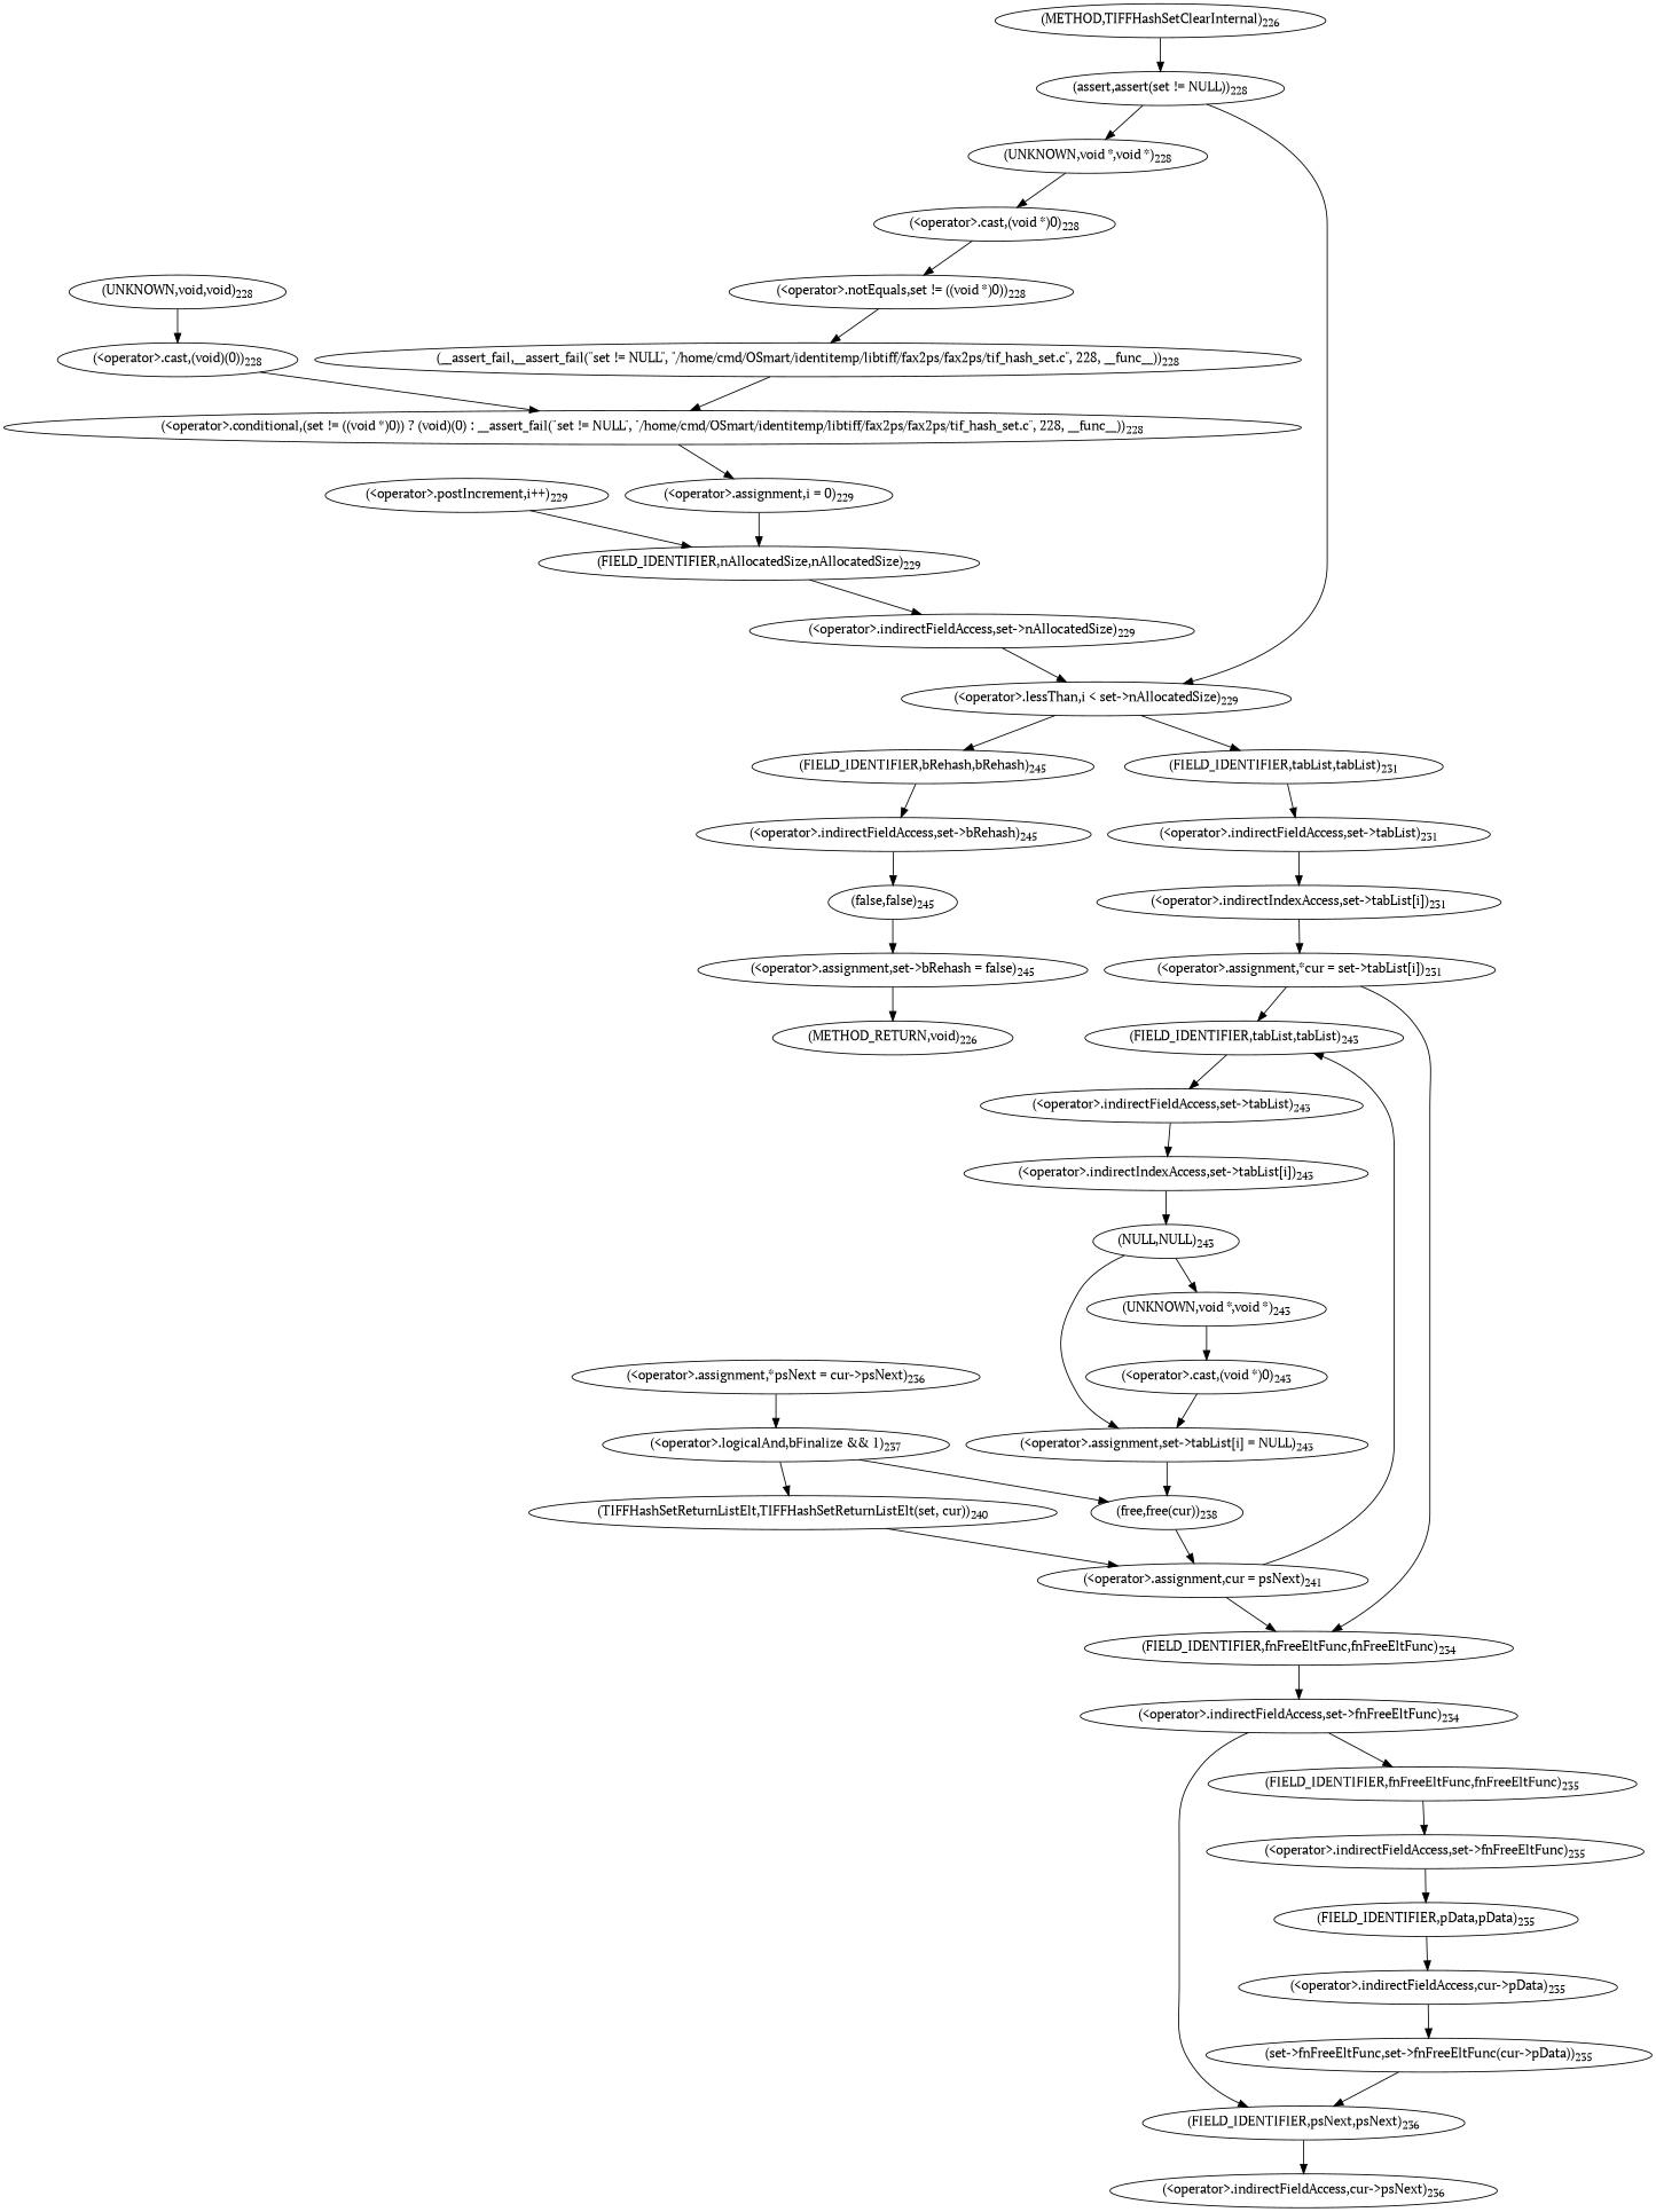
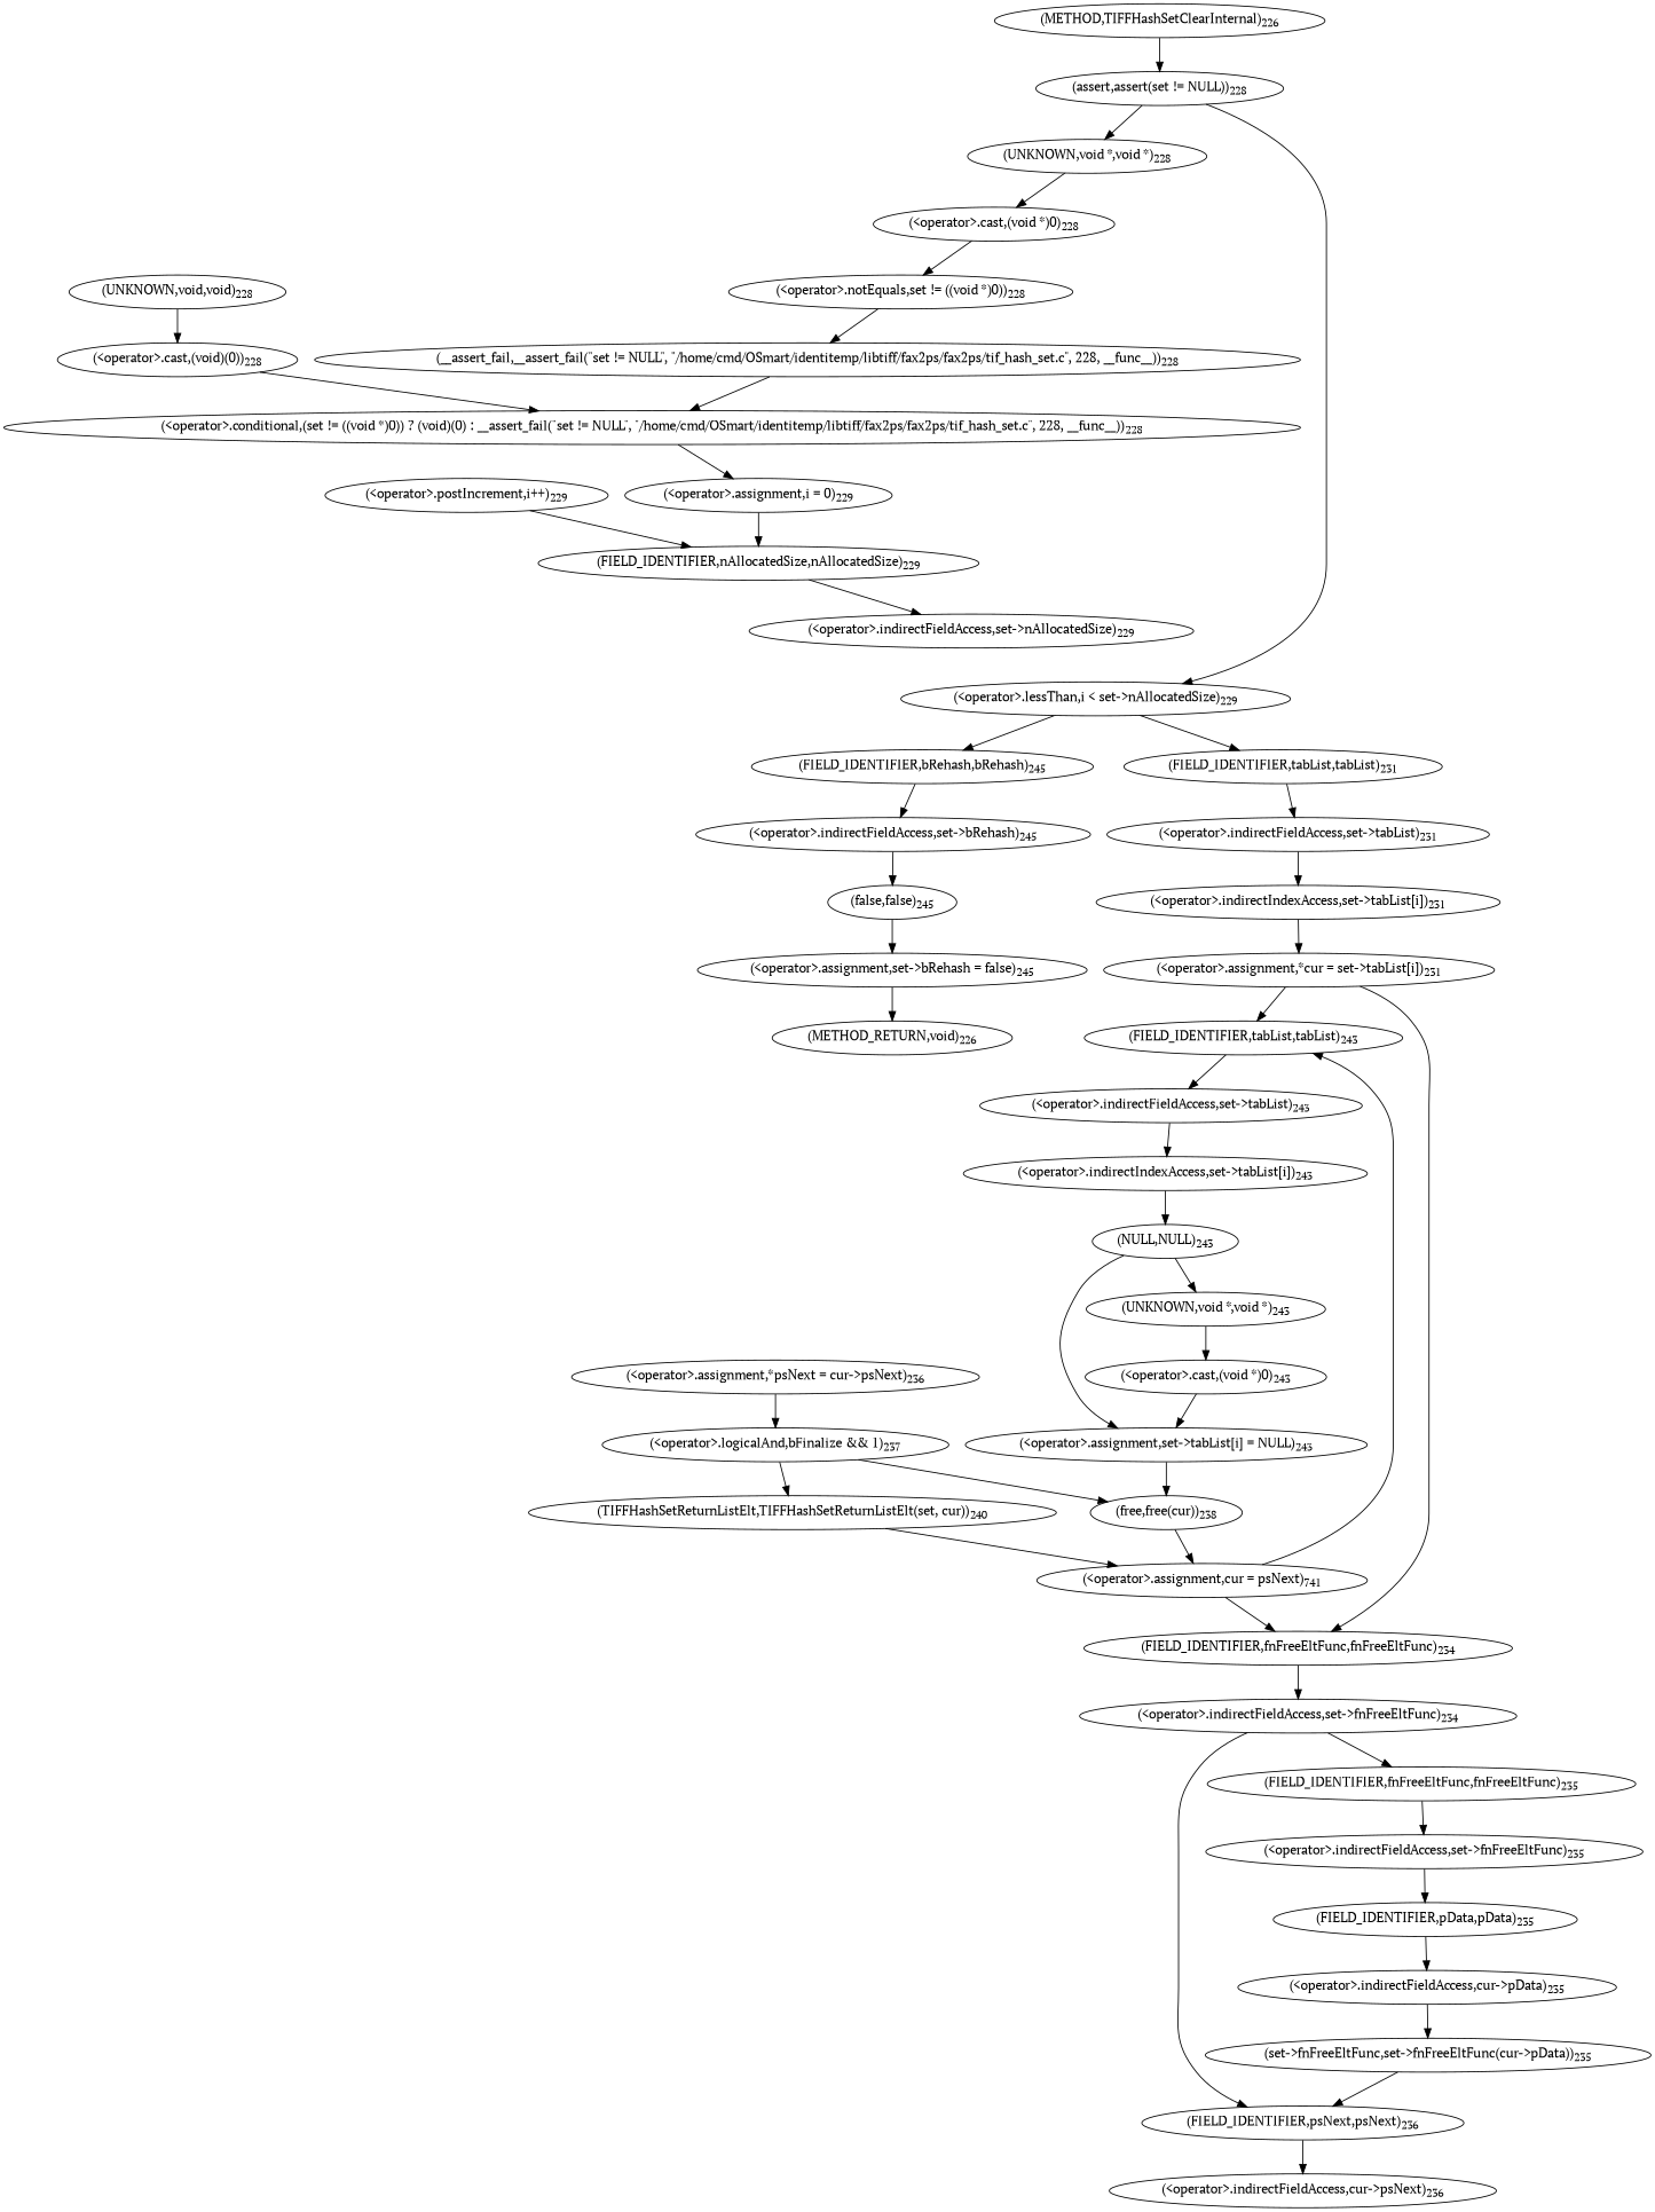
  digraph {
    fontname="PT Serif"
    node [fontname="PT Serif"]
    edge [fontname="PT Serif"]
    n1 [label=<(assert,assert(set != NULL))<SUB>228</SUB>>]
    n2 [label=<(UNKNOWN,void *,void *)<SUB>228</SUB>>]
    n3 [label=<(&lt;operator&gt;.lessThan,i &lt; set-&gt;nAllocatedSize)<SUB>229</SUB>>]
    n4 [label=<(&lt;operator&gt;.assignment,i = 0)<SUB>229</SUB>>]
    n5 [label=<(FIELD_IDENTIFIER,nAllocatedSize,nAllocatedSize)<SUB>229</SUB>>]
    n6 [label=<(&lt;operator&gt;.cast,(void *)0)<SUB>228</SUB>>]
    n7 [label=<(&lt;operator&gt;.assignment,set-&gt;bRehash = false)<SUB>245</SUB>>]
    n8 [label=<(METHOD_RETURN,void)<SUB>226</SUB>>]
    n9 [label=<(FIELD_IDENTIFIER,bRehash,bRehash)<SUB>245</SUB>>]
    n10 [label=<(FIELD_IDENTIFIER,tabList,tabList)<SUB>231</SUB>>]
    n11 [label=<(&lt;operator&gt;.indirectFieldAccess,set-&gt;bRehash)<SUB>245</SUB>>]
    n12 [label=<(&lt;operator&gt;.indirectFieldAccess,set-&gt;tabList)<SUB>231</SUB>>]
    n13 [label=<(&lt;operator&gt;.postIncrement,i++)<SUB>229</SUB>>]
    n14 [label=<(&lt;operator&gt;.indirectFieldAccess,set-&gt;nAllocatedSize)<SUB>229</SUB>>]
    n15 [label=<(false,false)<SUB>245</SUB>>]
    n16 [label=<(&lt;operator&gt;.conditional,(set != ((void *)0)) ? (void)(0) : __assert_fail(&quot;set != NULL&quot;, &quot;/home/cmd/OSmart/identitemp/libtiff/fax2ps/fax2ps/tif_hash_set.c&quot;, 228, __func__))<SUB>228</SUB>>]
    n17 [label=<(&lt;operator&gt;.assignment,*cur = set-&gt;tabList[i])<SUB>231</SUB>>]
    n18 [label=<(FIELD_IDENTIFIER,tabList,tabList)<SUB>243</SUB>>]
    n19 [label=<(FIELD_IDENTIFIER,fnFreeEltFunc,fnFreeEltFunc)<SUB>234</SUB>>]
    n20 [label=<(&lt;operator&gt;.indirectFieldAccess,set-&gt;tabList)<SUB>243</SUB>>]
    n21 [label=<(&lt;operator&gt;.indirectFieldAccess,set-&gt;fnFreeEltFunc)<SUB>234</SUB>>]
    n22 [label=<(&lt;operator&gt;.assignment,set-&gt;tabList[i] = NULL)<SUB>243</SUB>>]
    n23 [label=<(free,free(cur))<SUB>238</SUB>>]
    n24 [label=<(&lt;operator&gt;.notEquals,set != ((void *)0))<SUB>228</SUB>>]
    n25 [label=<(__assert_fail,__assert_fail(&quot;set != NULL&quot;, &quot;/home/cmd/OSmart/identitemp/libtiff/fax2ps/fax2ps/tif_hash_set.c&quot;, 228, __func__))<SUB>228</SUB>>]
    n26 [label=<(UNKNOWN,void,void)<SUB>228</SUB>>]
    n27 [label=<(&lt;operator&gt;.cast,(void)(0))<SUB>228</SUB>>]
    n28 [label=<(&lt;operator&gt;.indirectIndexAccess,set-&gt;tabList[i])<SUB>231</SUB>>]
    n29 [label=<(&lt;operator&gt;.indirectIndexAccess,set-&gt;tabList[i])<SUB>243</SUB>>]
    n30 [label=<(NULL,NULL)<SUB>243</SUB>>]
    n31 [label=<(UNKNOWN,void *,void *)<SUB>243</SUB>>]
    n32 [label=<(&lt;operator&gt;.cast,(void *)0)<SUB>243</SUB>>]
    n33 [label=<(&lt;operator&gt;.assignment,*psNext = cur-&gt;psNext)<SUB>236</SUB>>]
    n34 [label=<(&lt;operator&gt;.logicalAnd,bFinalize &amp;&amp; 1)<SUB>237</SUB>>]
    n35 [label=<(TIFFHashSetReturnListElt,TIFFHashSetReturnListElt(set, cur))<SUB>240</SUB>>]
-   n36 [label=<(&lt;operator&gt;.assignment,cur = psNext)<SUB>241</SUB>>]
+   n36 [label=<(&lt;operator&gt;.assignment,cur = psNext)<SUB>741</SUB>>]
    n37 [label=<(FIELD_IDENTIFIER,psNext,psNext)<SUB>236</SUB>>]
    n38 [label=<(FIELD_IDENTIFIER,fnFreeEltFunc,fnFreeEltFunc)<SUB>235</SUB>>]
    n39 [label=<(&lt;operator&gt;.indirectFieldAccess,cur-&gt;psNext)<SUB>236</SUB>>]
    n40 [label=<(&lt;operator&gt;.indirectFieldAccess,set-&gt;fnFreeEltFunc)<SUB>235</SUB>>]
    n41 [label=<(set-&gt;fnFreeEltFunc,set-&gt;fnFreeEltFunc(cur-&gt;pData))<SUB>235</SUB>>]
    n42 [label=<(FIELD_IDENTIFIER,pData,pData)<SUB>235</SUB>>]
    n43 [label=<(&lt;operator&gt;.indirectFieldAccess,cur-&gt;pData)<SUB>235</SUB>>]
    n44 [label=<(METHOD,TIFFHashSetClearInternal)<SUB>226</SUB>>]
    n1 -> n2
    n1 -> n3
    n2 -> n6
    n3 -> n9
    n3 -> n10
    n4 -> n5
    n5 -> n14
    n6 -> n24
    n7 -> n8
    n9 -> n11
    n10 -> n12
    n11 -> n15
    n12 -> n28
    n13 -> n5
-   n14 -> n3
    n15 -> n7
    n16 -> n4
    n17 -> n18
    n17 -> n19
    n18 -> n20
    n19 -> n21
    n20 -> n29
    n21 -> n37
    n21 -> n38
    n22 -> n23
    n23 -> n36
    n24 -> n25
    n25 -> n16
    n26 -> n27
    n27 -> n16
    n28 -> n17
    n29 -> n30
    n30 -> n22
    n30 -> n31
    n31 -> n32
    n32 -> n22
    n33 -> n34
    n34 -> n23
    n34 -> n35
    n35 -> n36
    n36 -> n18
    n36 -> n19
    n37 -> n39
    n38 -> n40
    n40 -> n42
    n41 -> n37
    n42 -> n43
    n43 -> n41
    n44 -> n1
  }
